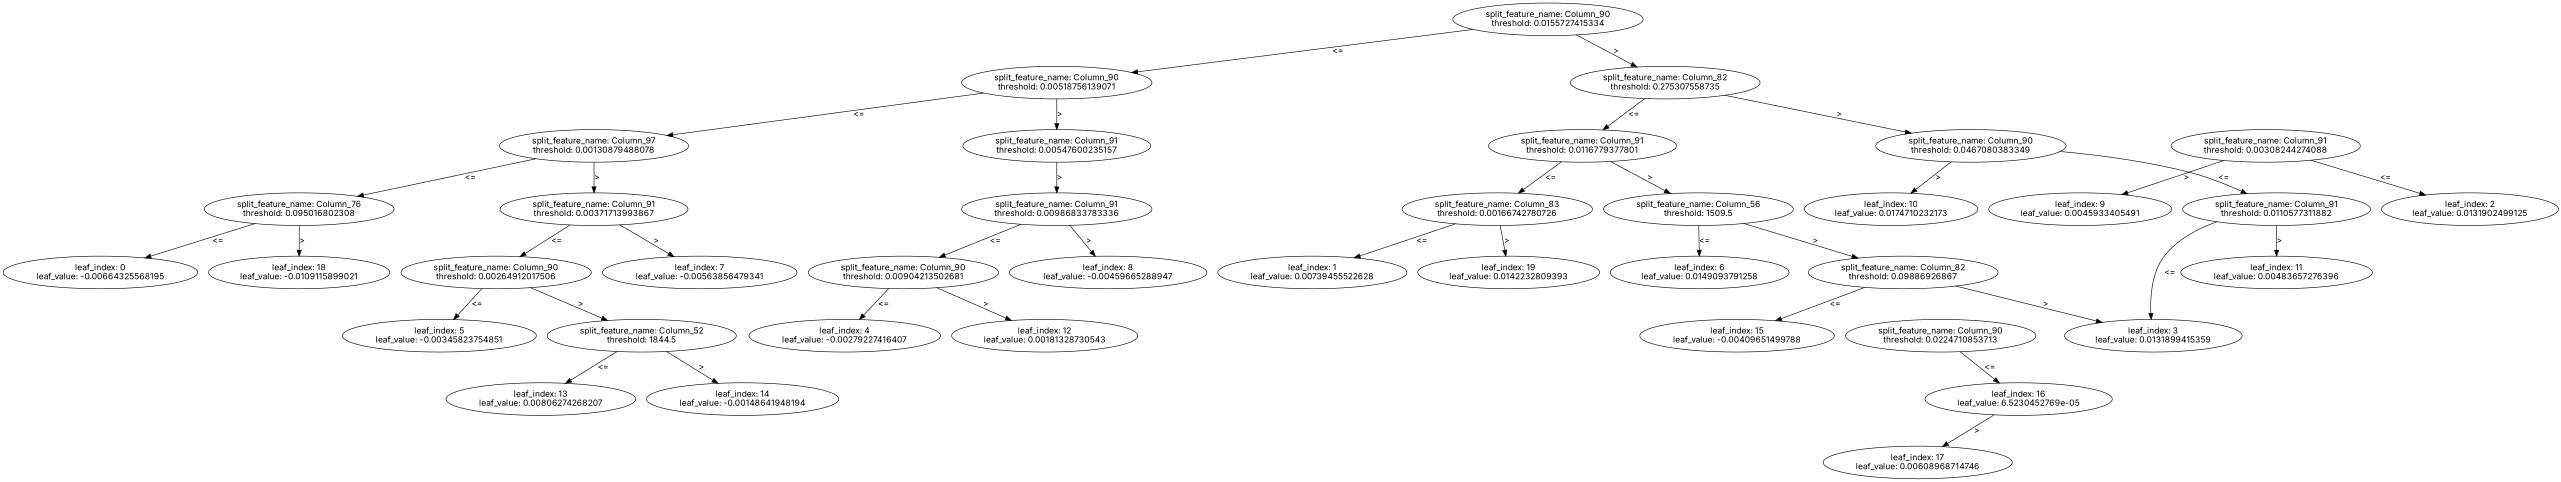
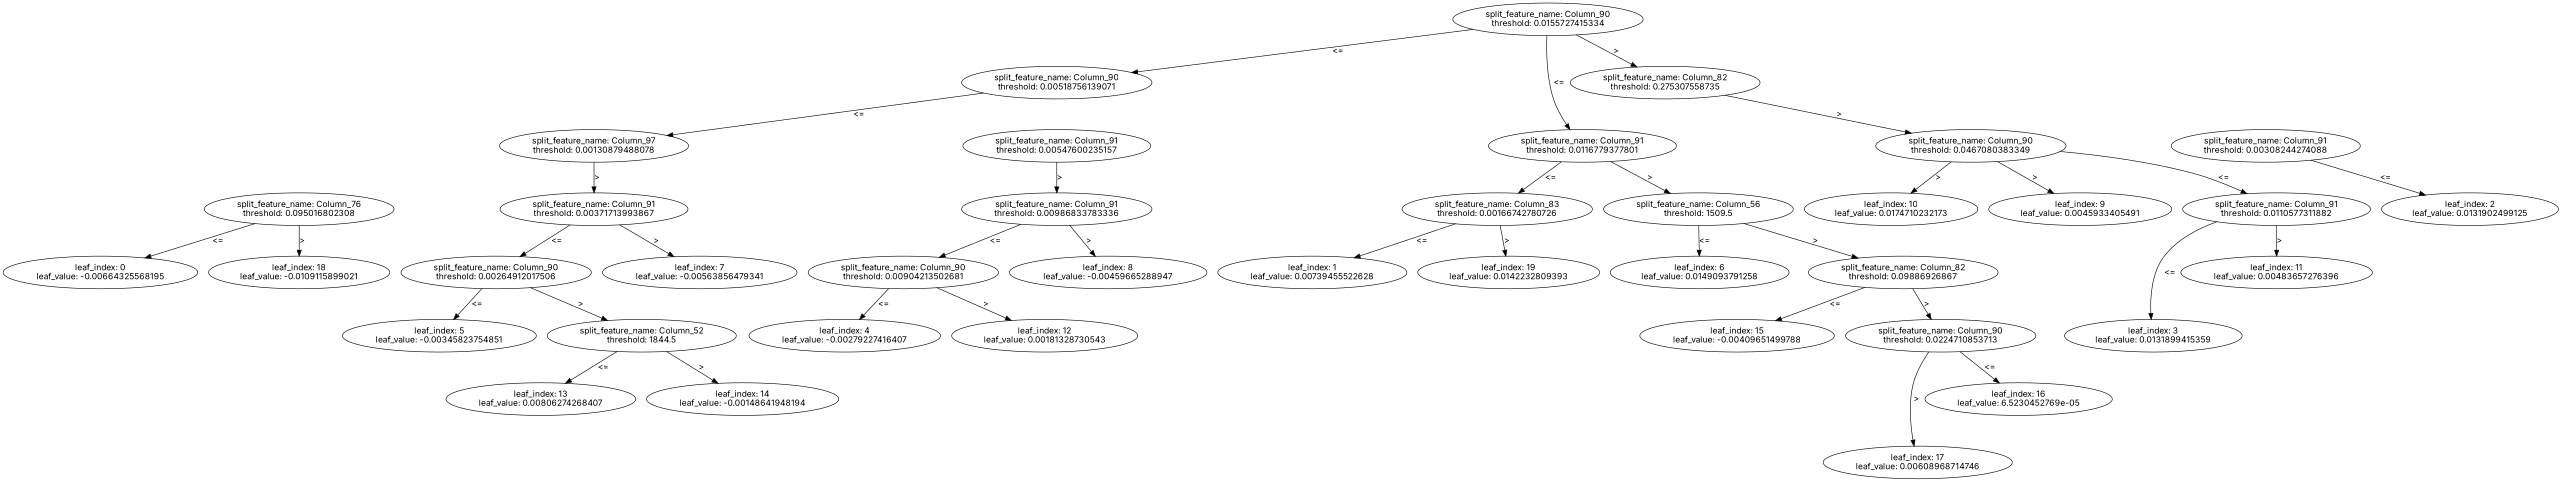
  digraph {
    fontname=Inter
    node [fontname=Inter]
    edge [fontname=Inter]
    n1 [label="split_feature_name: Column_90\nthreshold: 0.0155727415334"]
    n2 [label="split_feature_name: Column_90\nthreshold: 0.00518756139071"]
    n3 [label="split_feature_name: Column_82\nthreshold: 0.275307558735"]
    n4 [label="split_feature_name: Column_97\nthreshold: 0.00130879488078"]
    n5 [label="split_feature_name: Column_91\nthreshold: 0.00547600235157"]
    n6 [label="split_feature_name: Column_91\nthreshold: 0.0116779377801"]
    n7 [label="split_feature_name: Column_90\nthreshold: 0.0467080383349"]
    n8 [label="split_feature_name: Column_76\nthreshold: 0.095016802308"]
    n9 [label="split_feature_name: Column_91\nthreshold: 0.00371713993867"]
    n10 [label="split_feature_name: Column_91\nthreshold: 0.00986833783336"]
    n11 [label="leaf_index: 0\nleaf_value: -0.00664325568195"]
    n12 [label="leaf_index: 18\nleaf_value: -0.0109115899021"]
    n13 [label="split_feature_name: Column_90\nthreshold: 0.00264912017506"]
    n14 [label="leaf_index: 7\nleaf_value: -0.00563856479341"]
    n15 [label="leaf_index: 5\nleaf_value: -0.00345823754851"]
    n16 [label="split_feature_name: Column_52\nthreshold: 1844.5"]
-   n17 [label="leaf_index: 13\nleaf_value: 0.00806274268207"]
+   n17 [label="leaf_index: 13\nleaf_value: 0.00806274268407"]
    n18 [label="leaf_index: 14\nleaf_value: -0.00148641948194"]
    n19 [label="split_feature_name: Column_91\nthreshold: 0.00308244274088"]
    n20 [label="leaf_index: 2\nleaf_value: 0.0131902499125"]
    n21 [label="leaf_index: 9\nleaf_value: 0.0045933405491"]
    n22 [label="split_feature_name: Column_90\nthreshold: 0.00904213502681"]
    n23 [label="leaf_index: 8\nleaf_value: -0.00459665288947"]
    n24 [label="leaf_index: 4\nleaf_value: -0.00279227416407"]
    n25 [label="leaf_index: 12\nleaf_value: 0.00181328730543"]
    n26 [label="split_feature_name: Column_83\nthreshold: 0.00166742780726"]
    n27 [label="split_feature_name: Column_56\nthreshold: 1509.5"]
    n28 [label="split_feature_name: Column_91\nthreshold: 0.0110577311882"]
    n29 [label="leaf_index: 10\nleaf_value: 0.0174710232173"]
    n30 [label="leaf_index: 1\nleaf_value: 0.00739455522628"]
    n31 [label="leaf_index: 19\nleaf_value: 0.0142232809393"]
    n32 [label="leaf_index: 6\nleaf_value: 0.0149093791258"]
    n33 [label="split_feature_name: Column_82\nthreshold: 0.09886926867"]
    n34 [label="leaf_index: 15\nleaf_value: -0.00409651499788"]
    n35 [label="split_feature_name: Column_90\nthreshold: 0.0224710853713"]
    n36 [label="leaf_index: 16\nleaf_value: 6.5230452769e-05"]
    n37 [label="leaf_index: 17\nleaf_value: 0.00608968714746"]
    n38 [label="leaf_index: 3\nleaf_value: 0.0131899415359"]
    n39 [label="leaf_index: 11\nleaf_value: 0.00483657276396"]
    n1 -> n2 [label="<="]
    n1 -> n3 [label=">"]
    n2 -> n4 [label="<="]
-   n2 -> n5 [label=">"]
-   n3 -> n6 [label="<="]
+   n1 -> n6 [label="<="]
    n3 -> n7 [label=">"]
-   n4 -> n8 [label="<="]
    n4 -> n9 [label=">"]
    n5 -> n10 [label=">"]
    n6 -> n26 [label="<="]
    n6 -> n27 [label=">"]
    n7 -> n28 [label="<="]
    n7 -> n29 [label=">"]
    n8 -> n11 [label="<="]
    n8 -> n12 [label=">"]
    n9 -> n13 [label="<="]
    n9 -> n14 [label=">"]
    n10 -> n22 [label="<="]
    n10 -> n23 [label=">"]
    n13 -> n15 [label="<="]
    n13 -> n16 [label=">"]
    n16 -> n17 [label="<="]
    n16 -> n18 [label=">"]
    n19 -> n20 [label="<="]
-   n19 -> n21 [label=">"]
+   n7 -> n21 [label=">"]
    n22 -> n24 [label="<="]
    n22 -> n25 [label=">"]
    n26 -> n30 [label="<="]
    n26 -> n31 [label=">"]
    n27 -> n32 [label="<="]
    n27 -> n33 [label=">"]
    n28 -> n38 [label="<="]
    n28 -> n39 [label=">"]
    n33 -> n34 [label="<="]
-   n33 -> n38 [label=">"]
+   n33 -> n35 [label=">"]
    n35 -> n36 [label="<="]
-   n36 -> n37 [label=">"]
+   n35 -> n37 [label=">"]
  }
